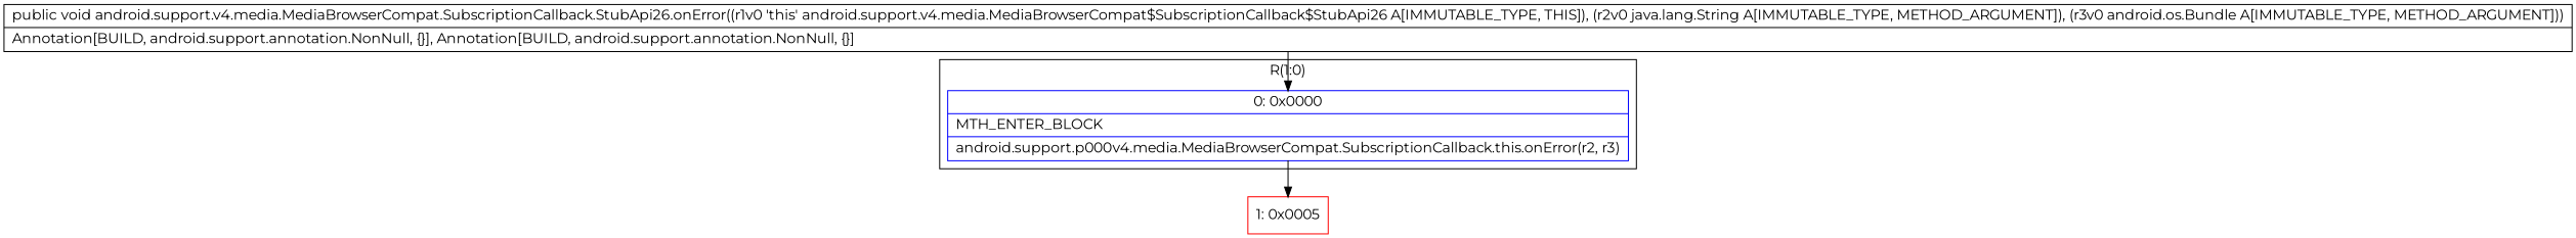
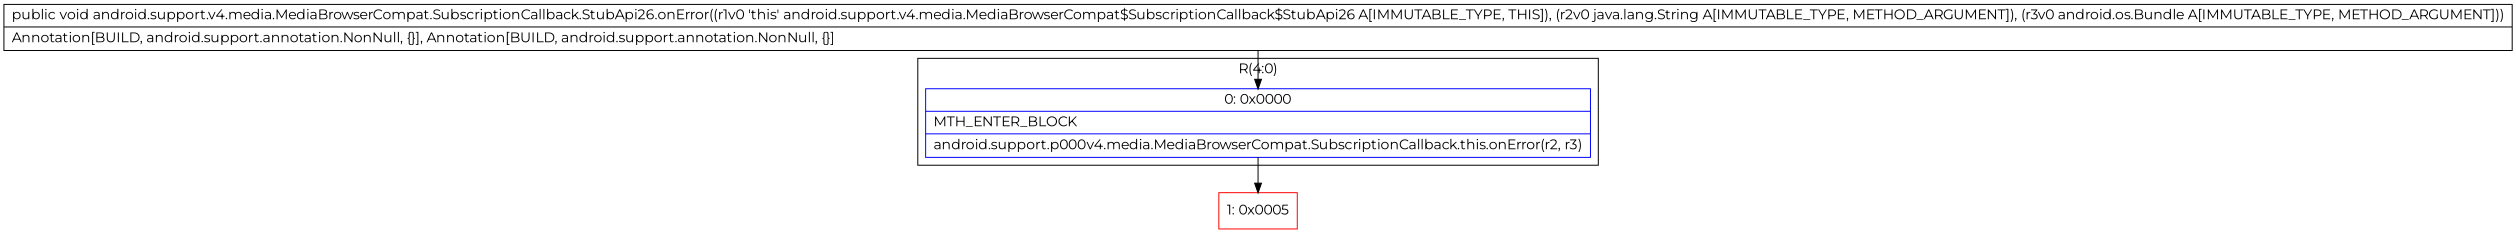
  digraph {
    fontname=Montserrat
    node [shape=record fontname=Montserrat]
    edge [fontname=Montserrat]
    n1 [color=blue label="{0\:\ 0x0000|MTH_ENTER_BLOCK\l|android.support.p000v4.media.MediaBrowserCompat.SubscriptionCallback.this.onError(r2, r3)\l}"]
    n2 [color=red label="{1\:\ 0x0005}"]
    n3 [label="{public void android.support.v4.media.MediaBrowserCompat.SubscriptionCallback.StubApi26.onError((r1v0 'this' android.support.v4.media.MediaBrowserCompat$SubscriptionCallback$StubApi26 A[IMMUTABLE_TYPE, THIS]), (r2v0 java.lang.String A[IMMUTABLE_TYPE, METHOD_ARGUMENT]), (r3v0 android.os.Bundle A[IMMUTABLE_TYPE, METHOD_ARGUMENT]))  | Annotation[BUILD, android.support.annotation.NonNull, \{\}], Annotation[BUILD, android.support.annotation.NonNull, \{\}]\l}"]
    subgraph cluster_1 {
-     label="R(1:0)"
+     label="R(4:0)"
      n1
    }
    n1 -> n2
    n3 -> n1
  }
